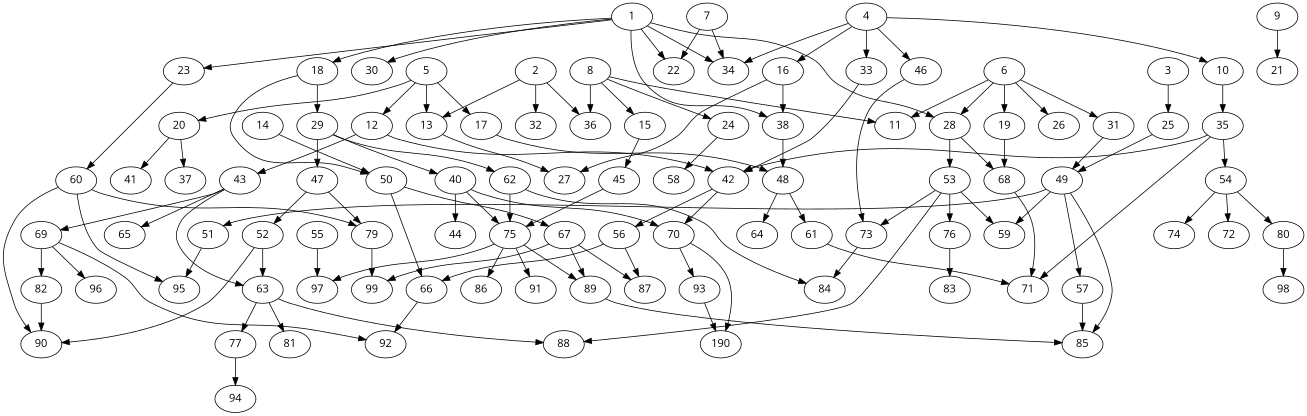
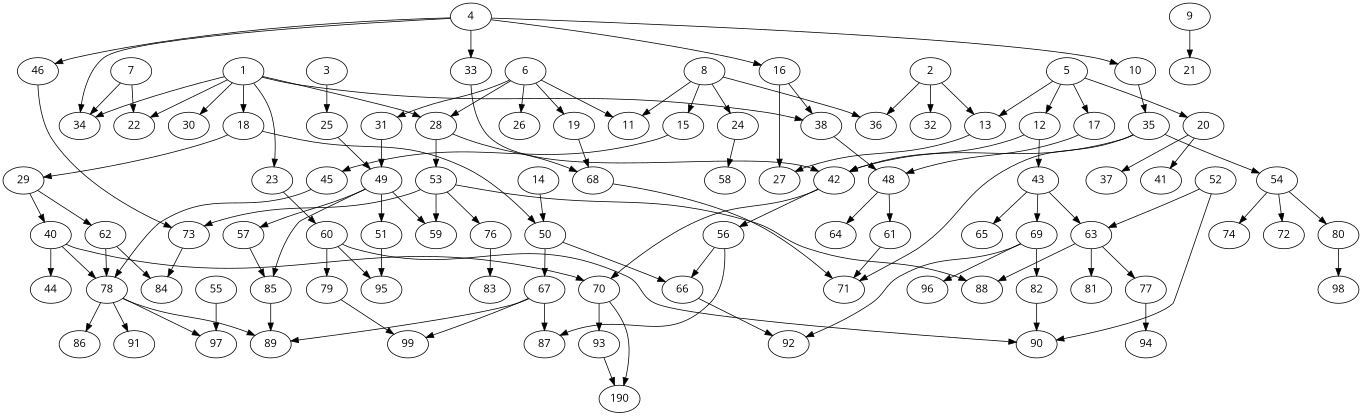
  digraph {
    fontname="Open Sans"
    node [alpha=0.02 fontname="Open Sans"]
    edge [fontname="Open Sans"]
    1 [alpha=0.01]
    18 [alpha=0.16]
    22 [alpha=0.19]
    23 [alpha=0.13]
    28 [alpha=0.00]
    30 [alpha=0.15]
    34
    38 [alpha=0.10]
    50 [alpha=0.20]
    29 [alpha=0.19]
    60 [alpha=0.18]
    68
    53 [alpha=0.15]
    48
    66 [alpha=0.18]
    67 [alpha=0.08]
    40 [alpha=0.12]
-   47 [alpha=0.17]
    62 [alpha=0.19]
    79 [alpha=0.09]
    95 [alpha=0.08]
    90 [alpha=0.16]
    71 [alpha=0.14]
    73 [alpha=0.10]
    59 [alpha=0.04]
    76 [alpha=0.03]
    88 [alpha=0.01]
    61 [alpha=0.15]
    64 [alpha=0.17]
    55 [alpha=0.05]
    97 [alpha=0.16]
    2 [alpha=0.06]
    13 [alpha=0.06]
    32 [alpha=0.13]
    36 [alpha=0.13]
    27
    3 [alpha=0.20]
    25 [alpha=0.18]
    49 [alpha=0.01]
    51 [alpha=0.13]
    57 [alpha=0.04]
    85 [alpha=0.03]
    4 [alpha=0.15]
    10 [alpha=0.20]
    16
    33 [alpha=0.03]
    46 [alpha=0.19]
    35 [alpha=0.04]
    42 [alpha=0.03]
    54 [alpha=0.12]
    70 [alpha=0.13]
    56 [alpha=0.08]
    84 [alpha=0.05]
    5 [alpha=0.11]
    12 [alpha=0.08]
    17 [alpha=0.05]
    20 [alpha=0.08]
    43 [alpha=0.11]
    37 [alpha=0.00]
    41 [alpha=0.16]
    63 [alpha=0.05]
    65 [alpha=0.19]
    69 [alpha=0.12]
    6
    11 [alpha=0.17]
    19 [alpha=0.03]
    26 [alpha=0.18]
    31 [alpha=0.11]
    7 [alpha=0.10]
    14 [alpha=0.04]
    8 [alpha=0.14]
    15 [alpha=0.07]
    24 [alpha=0.20]
    45 [alpha=0.09]
    58 [alpha=0.20]
-   75
+   75 [label=78]
    9 [alpha=0.04]
    21 [alpha=0.06]
    72 [alpha=0.04]
    74 [alpha=0.17]
    80 [alpha=0.17]
    93 [alpha=0.04]
    n83 [alpha=0.14 label=190]
    87 [alpha=0.08]
    77 [alpha=0.19]
    81 [alpha=0.20]
    92 [alpha=0.10]
    82 [alpha=0.11]
    96 [alpha=0.06]
    89 [alpha=0.09]
    99 [alpha=0.00]
    86 [alpha=0.13]
    91 [alpha=0.12]
    44 [alpha=0.11]
    52
    83 [alpha=0.05]
    98 [alpha=0.04]
    94 [alpha=0.01]
    1 -> 18
    1 -> 22
    1 -> 23
    1 -> 28
    1 -> 30
    1 -> 34
    1 -> 38
    18 -> 50
    18 -> 29
    23 -> 60
    28 -> 68
    28 -> 53
    38 -> 48
    50 -> 66
    50 -> 67
    29 -> 40
-   29 -> 47
    29 -> 62
    60 -> 79
    60 -> 95
    60 -> 90
    68 -> 71
    53 -> 73
    53 -> 59
    53 -> 76
    53 -> 88
    48 -> 61
    48 -> 64
    66 -> 92
    67 -> 87
    67 -> 89
    67 -> 99
    40 -> 70
    40 -> 75
    40 -> 44
-   47 -> 79
-   47 -> 52
    62 -> 84
    62 -> 75
    79 -> 99
    73 -> 84
    76 -> 83
    61 -> 71
    55 -> 97
    2 -> 13
    2 -> 32
    2 -> 36
    13 -> 27
    3 -> 25
    25 -> 49
    49 -> 59
    49 -> 51
    49 -> 57
    49 -> 85
    51 -> 95
    57 -> 85
-   89 -> 85
+   85 -> 89
    4 -> 34
    4 -> 10
    4 -> 16
    4 -> 33
    4 -> 46
    10 -> 35
    16 -> 38
    16 -> 27
    33 -> 42
    46 -> 73
    35 -> 71
    35 -> 42
    35 -> 54
    42 -> 70
    42 -> 56
    54 -> 72
    54 -> 74
    54 -> 80
    70 -> 93
    70 -> n83
    56 -> 66
    56 -> 87
    5 -> 13
    5 -> 12
    5 -> 17
    5 -> 20
    12 -> 42
    12 -> 43
    17 -> 48
    20 -> 37
    20 -> 41
    43 -> 63
    43 -> 65
    43 -> 69
    63 -> 88
    63 -> 77
    63 -> 81
    69 -> 92
    69 -> 82
    69 -> 96
    6 -> 28
    6 -> 11
    6 -> 19
    6 -> 26
    6 -> 31
    19 -> 68
    31 -> 49
    7 -> 22
    7 -> 34
    14 -> 50
    8 -> 36
    8 -> 11
    8 -> 15
    8 -> 24
    15 -> 45
    24 -> 58
    45 -> 75
    75 -> 97
    75 -> 89
    75 -> 86
    75 -> 91
    9 -> 21
    80 -> 98
    93 -> n83
    77 -> 94
    82 -> 90
    52 -> 90
    52 -> 63
  }
